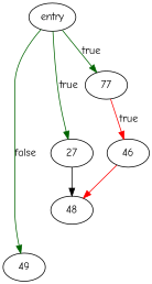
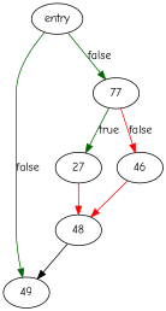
  digraph {
    fontname="Comic Neue"
    node [fontname="Comic Neue"]
    edge [color=darkgreen fontname="Comic Neue"]
    n1 [label=entry]
    n2 [label=77]
    49
    27
    46
    48
-   n1 -> n2 [label=true]
+   n1 -> n2 [label=false]
    n1 -> 49 [label=false]
-   n1 -> 27 [label=true]
-   n2 -> 46 [color=red label=true]
-   27 -> 48 [color=""]
+   n2 -> 27 [label=true]
+   n2 -> 46 [color=red label=false]
+   27 -> 48 [color=red]
    46 -> 48 [color=red]
+   48 -> 49 [color=""]
  }
